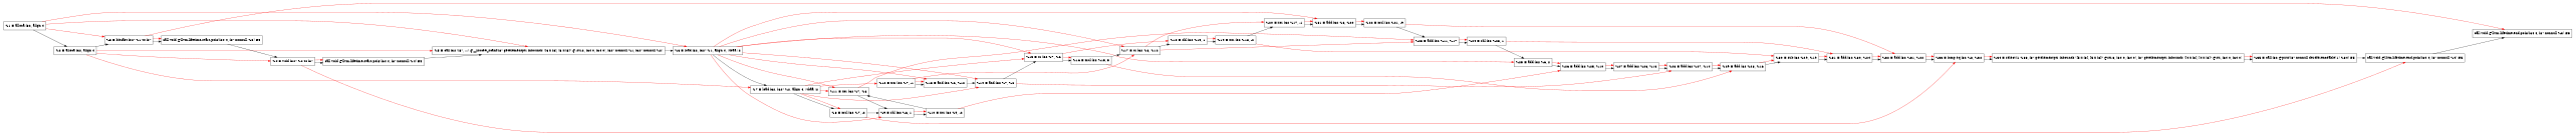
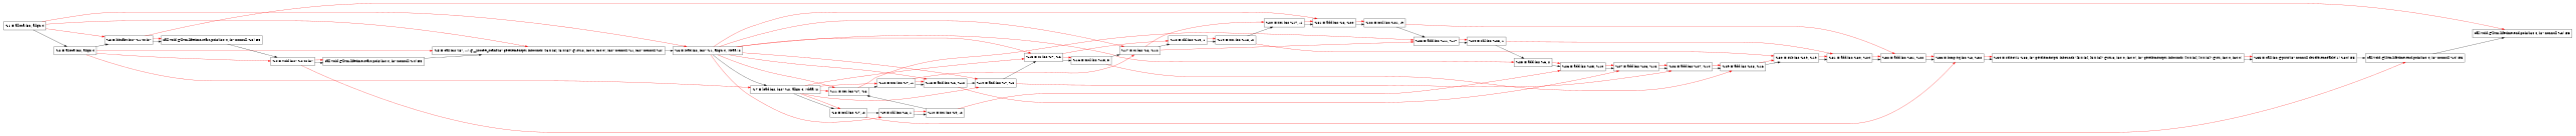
  digraph {
    rankdir=LR
    node [shape=record]
    edge [color=red]
    n1 [label="  %1 = alloca i32, align 4"]
    n2 [label="  %2 = alloca i32, align 4"]
    n3 [label="  %3 = bitcast i32* %1 to i8*"]
    n4 [label="  %5 = call i32 (i8*, ...) @__isoc99_scanf(i8* getelementptr inbounds ([6 x i8], [6 x i8]* @.str.2, i64 0, i64 0), i32* nonnull %1, i32* nonnull %2)"]
    n5 [label="  %6 = load i32, i32* %1, align 4, !tbaa !2"]
    n6 [label="%4 = void i32* %2 to i8*"]
    n7 [label="  %7 = load i32, i32* %2, align 4, !tbaa !2"]
    n8 [label="  call void @llvm.lifetime.start.p0i8(i64 4, i8* nonnull %3) #5"]
    n9 [label="  call void @llvm.lifetime.end.p0i8(i64 4, i8* nonnull %3) #5"]
    n10 [label="  %9 = shl i32 %6, 1"]
    n11 [label="  %11 = xor i32 %7, %6"]
    n12 [label="  %13 = and i32 %6, %12"]
    n13 [label="  %14 = and i32 %7, %6"]
    n14 [label="  %15 = or i32 %7, %6"]
    n15 [label="  %17 = or i32 %6, %12"]
    n16 [label="%81 = add i32 %6, %20"]
    n17 [label="  %25 = add i32 %6, 2"]
    n18 [label="  call void @llvm.lifetime.start.p0i8(i64 4, i8* nonnull %4) #5"]
    n19 [label="  call void @llvm.lifetime.end.p0i8(i64 4, i8* nonnull %4) #5"]
    n20 [label="  %8 = mul i32 %7, -2"]
    n21 [label="  %12 = xor i32 %7, -1"]
    n22 [label="  %10 = xor i32 %9, -2"]
    n23 [label="  %23 = add i32 %11, %17"]
    n24 [label="  %27 = add i32 %26, %13"]
    n25 [label="%23 = add i32 %27, %14"]
    n26 [label="  %16 = mul i32 %15, 5"]
    n27 [label="  %18 = shl i32 %15, 1"]
    n28 [label="  %20 = xor i32 %17, -1"]
    n29 [label="  %22 = mul i32 %21, -9"]
    n30 [label="  %26 = add i32 %25, %10"]
    n31 [label="  %33 = icmp eq i32 %8, %32"]
    n32 [label="  %34 = select i1 %33, i8* getelementptr inbounds ([5 x i8], [5 x i8]* @str.3, i64 0, i64 0), i8* getelementptr inbounds ([4 x i8], [4 x i8]* @str, i64 0, i64 0)"]
    n33 [label="  %24 = shl i32 %23, 1"]
    n34 [label="  %29 = add i32 %28, %16"]
    n35 [label="  %19 = xor i32 %18, -2"]
    n36 [label="  %30 = sub i32 %29, %19"]
    n37 [label="  %31 = add i32 %30, %24"]
    n38 [label="  %32 = add i32 %31, %22"]
    n39 [label="  %35 = call i32 @puts(i8* nonnull dereferenceable(1) %34) #5"]
    n1 -> n2 [color=""]
    n1 -> n3
    n1 -> n4
    n1 -> n5
    n2 -> n3 [color=""]
    n2 -> n4
    n2 -> n6
    n2 -> n7
    n3 -> n8 [color=""]
    n3 -> n8
    n3 -> n9
    n4 -> n5 [color=""]
    n5 -> n7 [color=""]
    n5 -> n10
    n5 -> n11
    n5 -> n12
    n5 -> n13
    n5 -> n14
    n5 -> n15
    n5 -> n16
    n5 -> n17
    n6 -> n18 [color=""]
    n6 -> n18
    n6 -> n19
    n7 -> n11
    n7 -> n13
    n7 -> n14
    n7 -> n20 [color=""]
    n7 -> n20
    n7 -> n21
    n8 -> n6 [color=""]
    n10 -> n22 [color=""]
    n10 -> n22
-   n11 -> n10 [color=""]
+   n11 -> n21 [color=""]
    n11 -> n23
    n12 -> n13 [color=""]
+   n12 -> n24
    n13 -> n14 [color=""]
    n13 -> n25
    n14 -> n26 [color=""]
    n14 -> n26
    n14 -> n27
    n15 -> n23
    n15 -> n27 [color=""]
    n15 -> n28
    n16 -> n29 [color=""]
    n16 -> n29
    n17 -> n30 [color=""]
    n17 -> n30
    n18 -> n4 [color=""]
    n19 -> n9 [color=""]
    n20 -> n10 [color=""]
    n20 -> n31
    n21 -> n12 [color=""]
    n21 -> n12
    n21 -> n15
    n22 -> n11 [color=""]
    n22 -> n30
    n23 -> n33 [color=""]
    n23 -> n33
    n24 -> n25 [color=""]
    n24 -> n25
    n25 -> n34 [color=""]
    n25 -> n34
    n26 -> n15 [color=""]
    n26 -> n34
    n27 -> n35 [color=""]
    n27 -> n35
    n28 -> n16 [color=""]
    n28 -> n16
    n29 -> n23 [color=""]
    n29 -> n38
    n30 -> n24 [color=""]
    n30 -> n24
    n31 -> n32 [color=""]
    n31 -> n32
    n32 -> n39 [color=""]
    n32 -> n39
    n33 -> n17 [color=""]
    n33 -> n37
    n34 -> n36 [color=""]
    n34 -> n36
    n35 -> n28 [color=""]
    n35 -> n36
    n36 -> n37 [color=""]
    n36 -> n37
    n37 -> n38 [color=""]
    n37 -> n38
    n38 -> n31 [color=""]
    n38 -> n31
    n39 -> n19 [color=""]
  }
